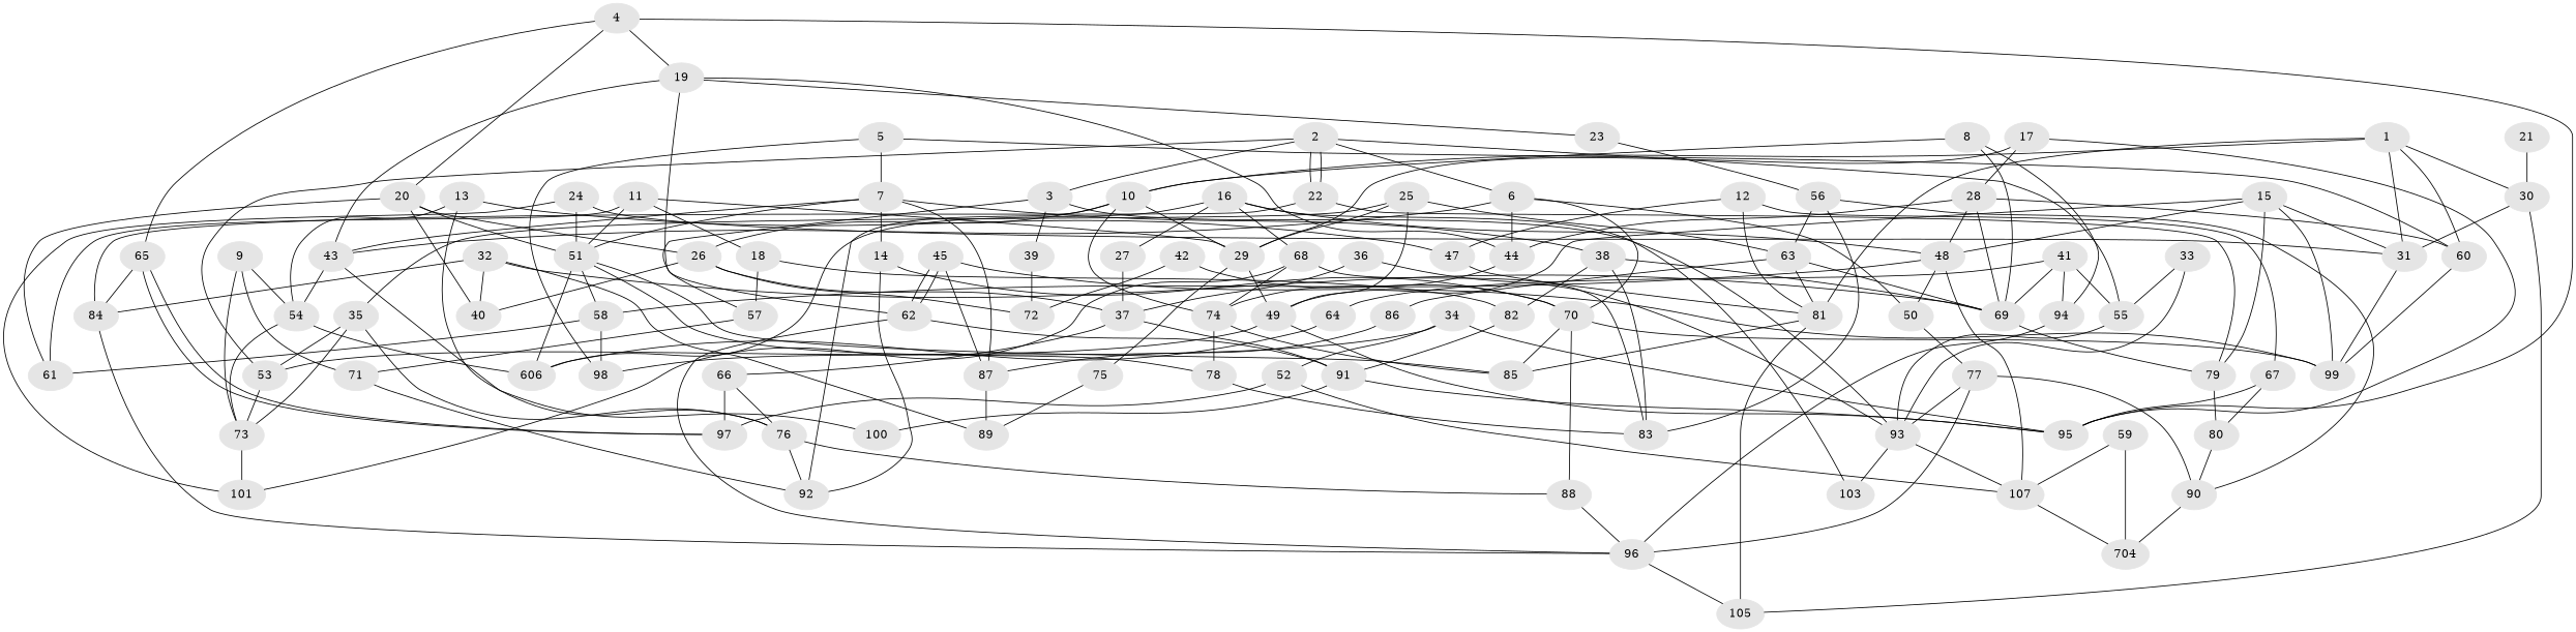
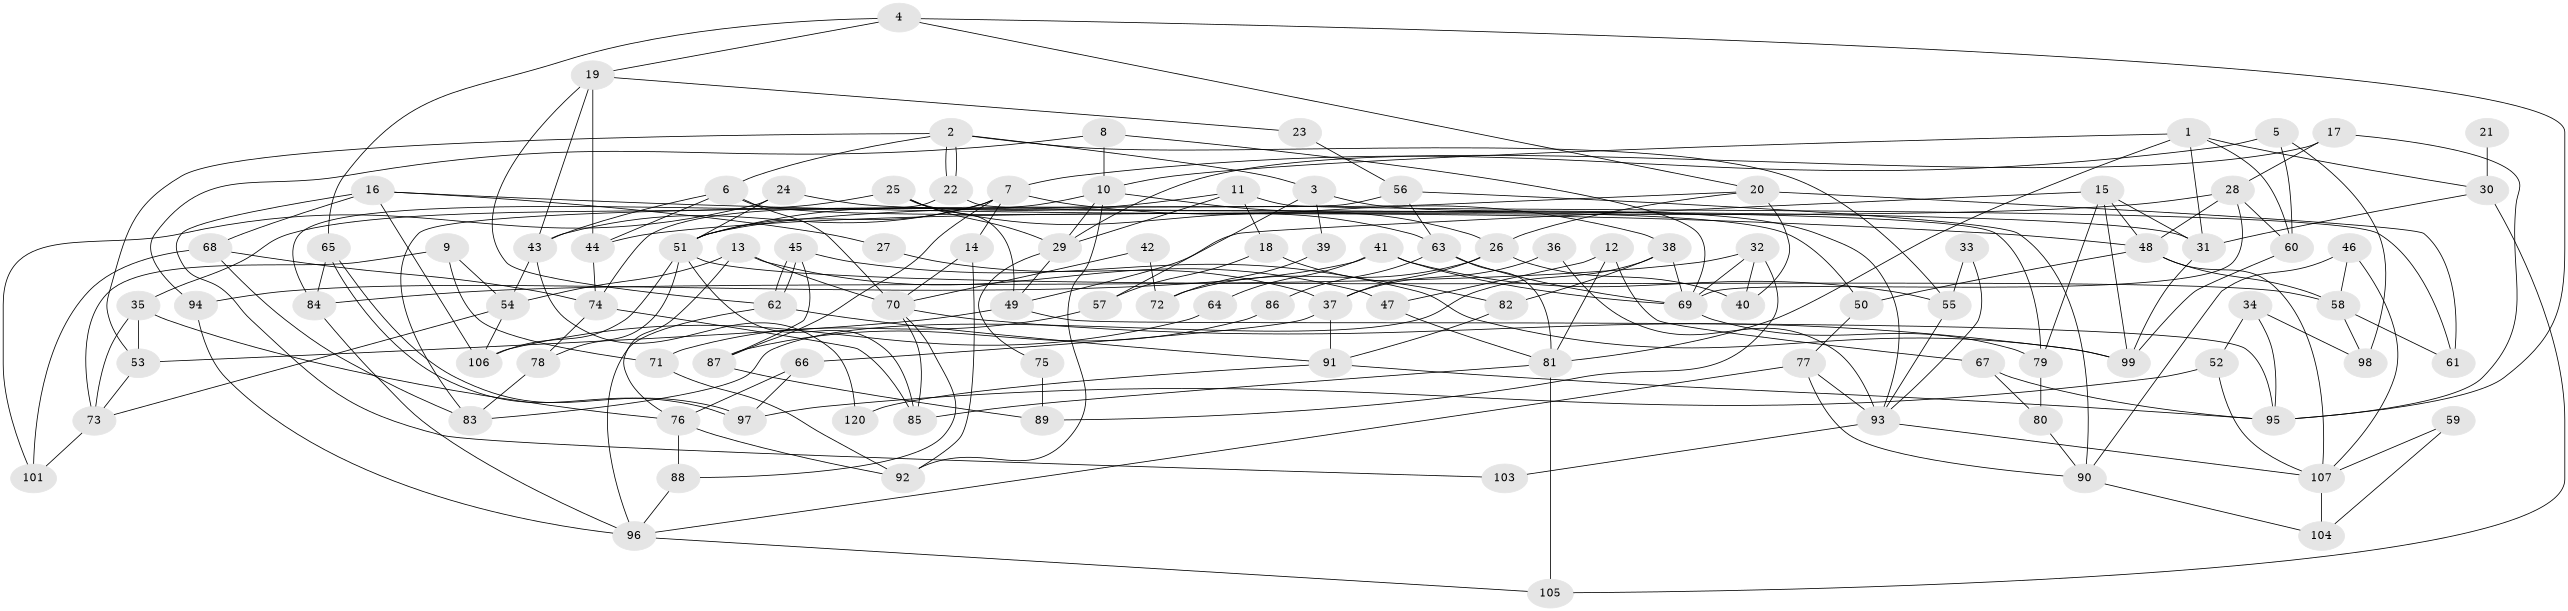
  graph {
    node [color=gray90 style=filled]
    1
    10
    30
    31
    60
    81
    26
    29
    74
    92
    105
    99
    85
    2
    3
    6
    22
    53
    55
    39
    57
    93
    43
    44
    50
    70
    79
    84
    73
    72
    71
    103
    n33 [label=107]
    4
    19
    20
    65
    95
    23
    62
    51
    61
    40
    97
    5
    7
    98
    14
    38
    87
    54
-   100
+   100 [label=120]
    77
    88
    69
    82
    83
-   106 [label=606]
+   106
    58
    78
    89
    8
    94
    96
    9
    101
    37
    49
    75
    11
    18
    12
    47
    67
    80
    13
    76
    15
    48
    16
    27
    68
    17
    28
    91
    56
    21
    63
    90
    24
    25
    35
    86
    66
    32
    33
    34
    52
    36
    41
    64
    42
-   104 [label=704]
+   104
    45
+   46
    59
    1 -- 10
    1 -- 30
    1 -- 31
    1 -- 60
    1 -- 81
    10 -- 26
    10 -- 29
    10 -- 74
    10 -- 92
    30 -- 31
    30 -- 105
    31 -- 99
    60 -- 99
    81 -- 105
    81 -- 85
    26 -- 72
    26 -- 40
    26 -- 37
    29 -- 49
    29 -- 75
    74 -- 85
    74 -- 78
    2 -- 3
    2 -- 6
    2 -- 22
    2 -- 22
    2 -- 53
    2 -- 55
    3 -- 39
    3 -- 57
    3 -- 93
    6 -- 43
    6 -- 44
    6 -- 50
    6 -- 70
    22 -- 79
    22 -- 84
    53 -- 73
    55 -- 93
    39 -- 72
    57 -- 71
    93 -- 103
    93 -- n33
    43 -- 54
    43 -- 100
    44 -- 74
    50 -- 77
    70 -- 99
    70 -- 85
    70 -- 88
    79 -- 80
    84 -- 96
    73 -- 101
    71 -- 92
    n33 -- 104
    4 -- 19
    4 -- 20
    4 -- 65
    4 -- 95
    19 -- 43
    19 -- 44
    19 -- 23
    19 -- 62
    20 -- 26
    20 -- 51
    20 -- 61
    20 -- 40
    65 -- 84
    65 -- 97
    65 -- 97
    23 -- 56
    62 -- 96
    62 -- 91
    51 -- 85
    51 -- 106
    51 -- 58
    51 -- 78
    5 -- 60
    5 -- 7
    5 -- 98
    7 -- 43
    7 -- 51
    7 -- 14
    7 -- 38
    7 -- 87
    14 -- 92
    14 -- 70
    38 -- 69
    38 -- 82
    38 -- 83
    87 -- 89
    54 -- 73
    54 -- 106
    77 -- 93
    77 -- 96
    77 -- 90
    88 -- 96
    69 -- 79
    82 -- 91
    58 -- 61
    58 -- 98
    78 -- 83
    8 -- 10
    8 -- 69
    8 -- 94
    94 -- 96
    96 -- 105
    9 -- 73
    9 -- 71
    9 -- 54
    37 -- 91
    37 -- 66
    49 -- 53
    49 -- 95
    75 -- 89
    11 -- 29
    11 -- 51
    11 -- 61
    11 -- 18
    18 -- 57
    18 -- 82
    12 -- 81
    12 -- 47
    12 -- 67
    47 -- 81
    67 -- 95
    67 -- 80
    80 -- 90
+   13 -- 70
    13 -- 54
    13 -- 47
    13 -- 76
    76 -- 92
    76 -- 88
    15 -- 31
    15 -- 99
    15 -- 79
    15 -- 49
    15 -- 48
    48 -- 50
    48 -- n33
    48 -- 58
    16 -- 103
    16 -- 106
    16 -- 48
    16 -- 27
    16 -- 68
    27 -- 37
    68 -- 74
    68 -- 83
    68 -- 101
    17 -- 29
    17 -- 95
    17 -- 28
    28 -- 60
    28 -- 44
    28 -- 69
    28 -- 48
    91 -- 95
    91 -- 100
    56 -- 83
    56 -- 63
    56 -- 90
    21 -- 30
    63 -- 81
    63 -- 69
    63 -- 86
    90 -- 104
    24 -- 31
    24 -- 51
    24 -- 101
    25 -- 29
    25 -- 49
    25 -- 63
    25 -- 35
    35 -- 53
    35 -- 73
    35 -- 76
    86 -- 87
    66 -- 97
    66 -- 76
    32 -- 84
    32 -- 40
    32 -- 69
    32 -- 89
    33 -- 55
    33 -- 93
    34 -- 95
    34 -- 98
    34 -- 52
    52 -- n33
    52 -- 97
    36 -- 93
    36 -- 37
    41 -- 55
    41 -- 69
    41 -- 94
    41 -- 64
    64 -- 106
    42 -- 70
    42 -- 72
    45 -- 99
    45 -- 62
    45 -- 62
    45 -- 87
+   46 -- n33
+   46 -- 58
+   46 -- 90
    59 -- n33
    59 -- 104
  }
